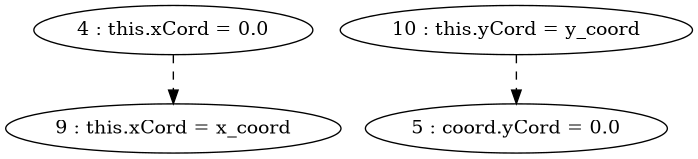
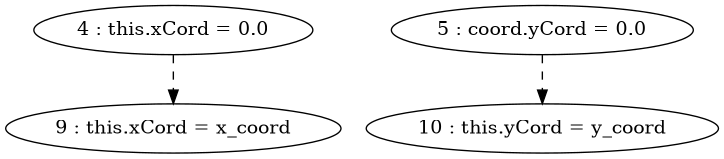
  digraph {
    edge [style=dashed]
    "4 : this.xCord = 0.0"
    "9 : this.xCord = x_coord"
    n3 [label="5 : coord.yCord = 0.0"]
    "10 : this.yCord = y_coord"
    "4 : this.xCord = 0.0" -> "9 : this.xCord = x_coord"
-   "10 : this.yCord = y_coord" -> n3
+   n3 -> "10 : this.yCord = y_coord"
  }
